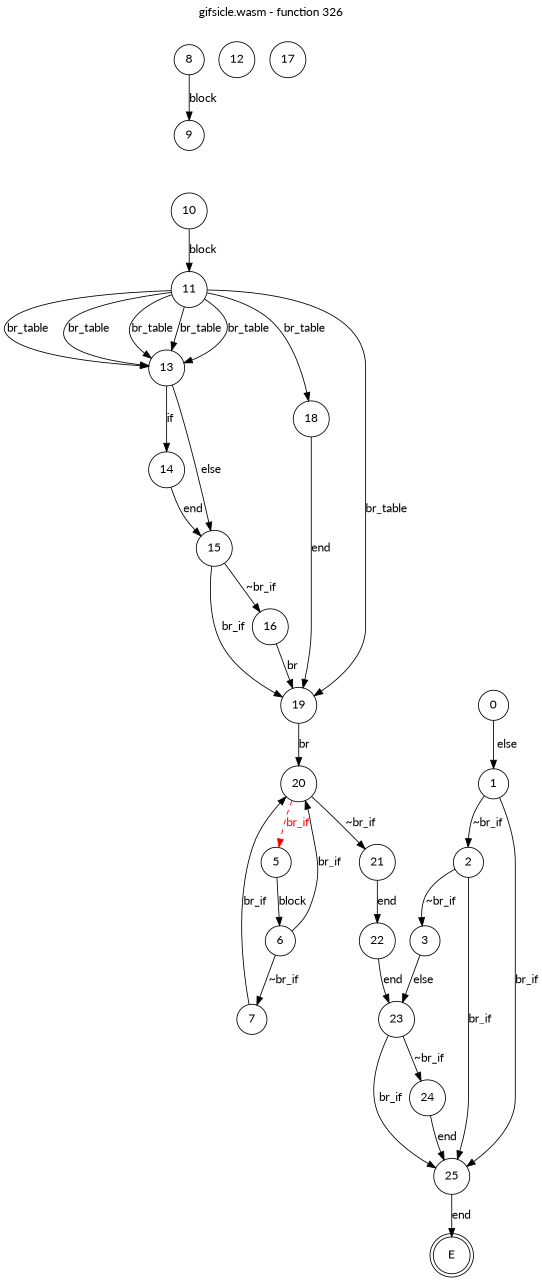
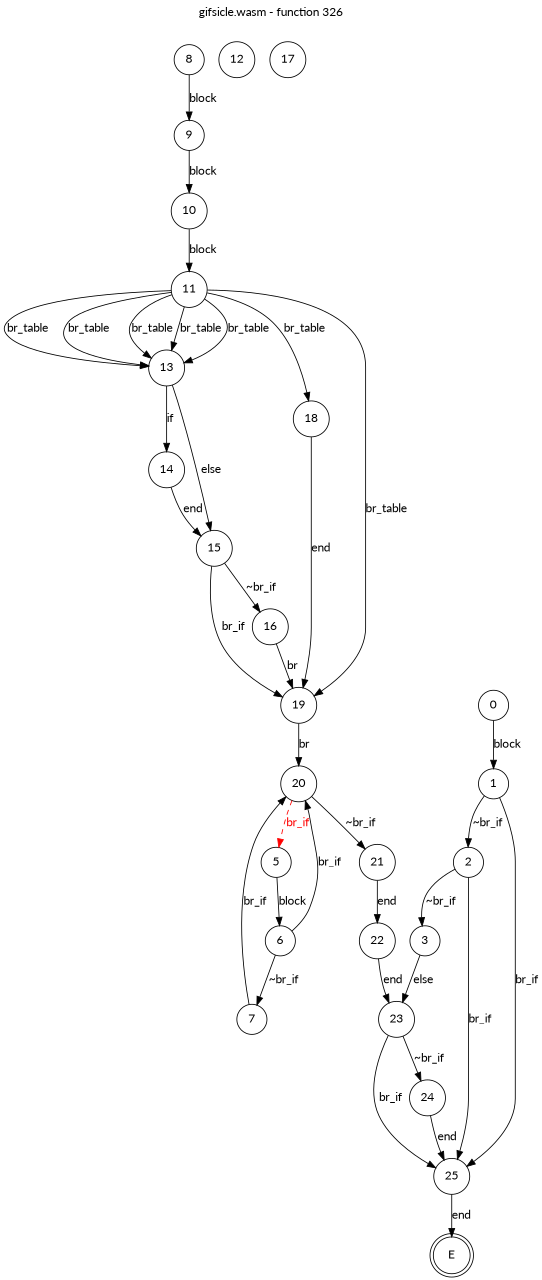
  digraph {
    fontname=Lato
    label="gifsicle.wasm - function 326"
    labelfontcolor=black
    labelfontname=Helvetica
    labelfontsize=16
    labelloc=t
    node [fontname=Lato shape=circle fontcolor=black]
    edge [fontname=Lato]
    E [shape=doublecircle fontcolor=""]
    n2 [label=0]
    n3 [label=1]
    n4 [label=2]
    n5 [label=25]
    n6 [label=3]
    n7 [label=23]
    n8 [label=24]
    n9 [label=5]
    n10 [label=6]
    n11 [label=7]
    n12 [label=20]
    n13 [label=21]
    n14 [label=8]
    n15 [label=9]
    n16 [label=10]
    n17 [label=11]
    n18 [label=13]
    n19 [label=18]
    n20 [label=19]
    n21 [label=14]
    n22 [label=15]
    n23 [label=12]
    n24 [label=16]
    n25 [label=17]
    n26 [label=22]
-   n2 -> n3 [label=else]
+   n2 -> n3 [label=block]
    n3 -> n4 [label="~br_if"]
    n3 -> n5 [label=br_if]
    n4 -> n5 [label=br_if]
    n4 -> n6 [label="~br_if"]
    n5 -> E [label=end]
    n6 -> n7 [label=else]
    n7 -> n5 [label=br_if]
    n7 -> n8 [label="~br_if"]
    n8 -> n5 [label=end]
    n9 -> n10 [label=block]
    n10 -> n11 [label="~br_if"]
    n10 -> n12 [label=br_if]
    n11 -> n12 [label=br_if]
    n12 -> n9 [color=red fontcolor=red label=br_if style=dashed]
    n12 -> n13 [label="~br_if"]
    n13 -> n26 [label=end]
    n14 -> n15 [label=block]
+   n15 -> n16 [label=block]
    n16 -> n17 [label=block]
    n17 -> n18 [label=br_table]
    n17 -> n18 [label=br_table]
    n17 -> n18 [label=br_table]
    n17 -> n18 [label=br_table]
    n17 -> n18 [label=br_table]
    n17 -> n19 [label=br_table]
    n17 -> n20 [label=br_table]
    n18 -> n21 [label=if]
    n18 -> n22 [label=else]
    n19 -> n20 [label=end]
    n20 -> n12 [label=br]
    n21 -> n22 [label=end]
    n22 -> n20 [label=br_if]
    n22 -> n24 [label="~br_if"]
    n24 -> n20 [label=br]
    n26 -> n7 [label=end]
  }
